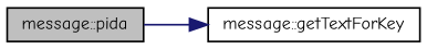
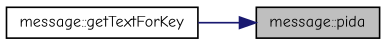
  digraph {
    rankdir=LR
    fontname="Comic Neue"
    node [color=black fontname="Comic Neue" fontsize=10 shape=record style=filled]
    n1 [fillcolor=grey75 fontcolor=black height=0.2 label="message::pida" width=0.4]
    n2 [fillcolor=white height=0.2 label="message::getTextForKey" width=0.4]
-   n1 -> n2 [color=midnightblue fontname="Comic Neue" fontsize=10 labelfontname=Helvetica labelfontsize=10 style=solid]
+   n2 -> n1 [color=midnightblue fontname="Comic Neue" fontsize=10 labelfontname=Helvetica labelfontsize=10 style=solid]
  }
